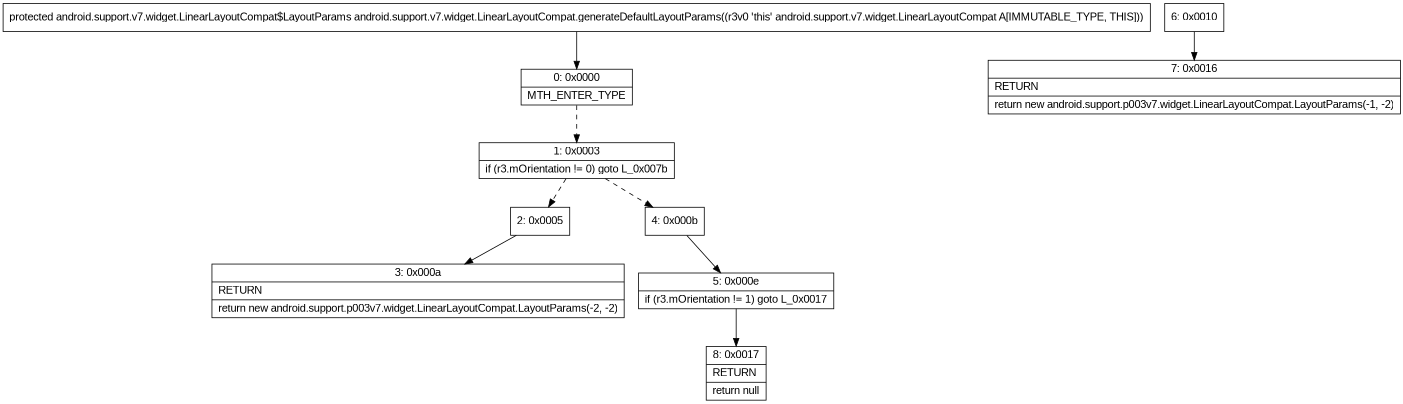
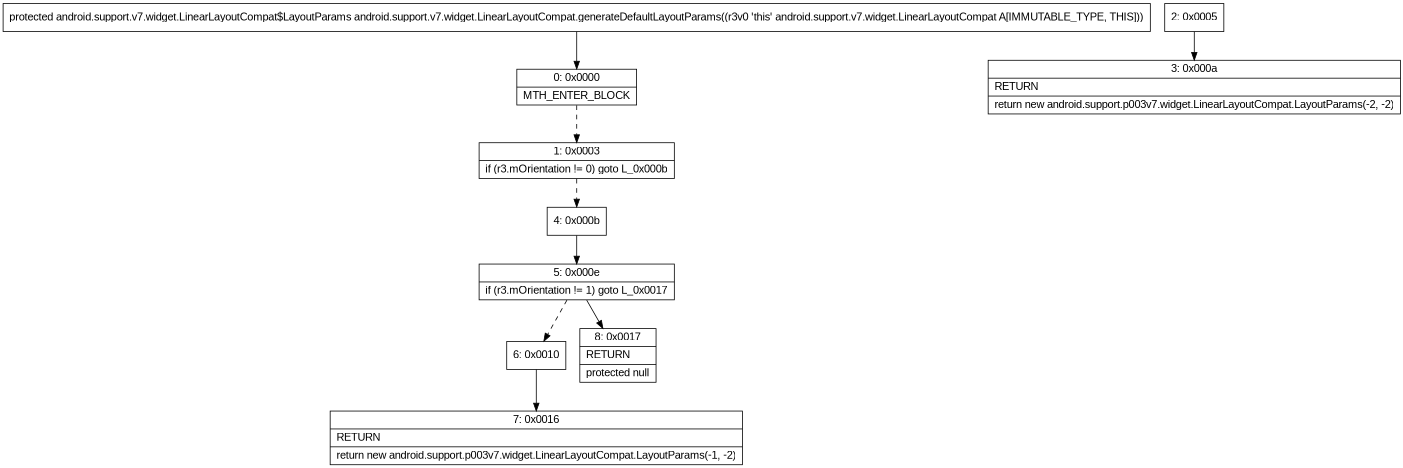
  digraph {
    fontname="Liberation Sans"
    node [fontname="Liberation Sans" shape=record]
    edge [fontname="Liberation Sans"]
-   n1 [label="{0\:\ 0x0000|MTH_ENTER_TYPE\l}"]
-   n2 [label="{1\:\ 0x0003|if (r3.mOrientation != 0) goto L_0x007b\l}"]
+   n1 [label="{0\:\ 0x0000|MTH_ENTER_BLOCK\l}"]
+   n2 [label="{1\:\ 0x0003|if (r3.mOrientation != 0) goto L_0x000b\l}"]
    n3 [label="{2\:\ 0x0005}"]
    n4 [label="{4\:\ 0x000b}"]
    n5 [label="{3\:\ 0x000a|RETURN\l|return new android.support.p003v7.widget.LinearLayoutCompat.LayoutParams(\-2, \-2)\l}"]
    n6 [label="{5\:\ 0x000e|if (r3.mOrientation != 1) goto L_0x0017\l}"]
    n7 [label="{6\:\ 0x0010}"]
-   n8 [label="{8\:\ 0x0017|RETURN\l|return null\l}"]
+   n8 [label="{8\:\ 0x0017|RETURN\l|protected null\l}"]
    n9 [label="{7\:\ 0x0016|RETURN\l|return new android.support.p003v7.widget.LinearLayoutCompat.LayoutParams(\-1, \-2)\l}"]
    n10 [label="{protected android.support.v7.widget.LinearLayoutCompat$LayoutParams android.support.v7.widget.LinearLayoutCompat.generateDefaultLayoutParams((r3v0 'this' android.support.v7.widget.LinearLayoutCompat A[IMMUTABLE_TYPE, THIS])) }"]
    n1 -> n2 [style=dashed]
-   n2 -> n3 [style=dashed]
    n2 -> n4 [style=dashed]
    n3 -> n5
    n4 -> n6
+   n6 -> n7 [style=dashed]
    n6 -> n8
    n7 -> n9
    n10 -> n1
  }
